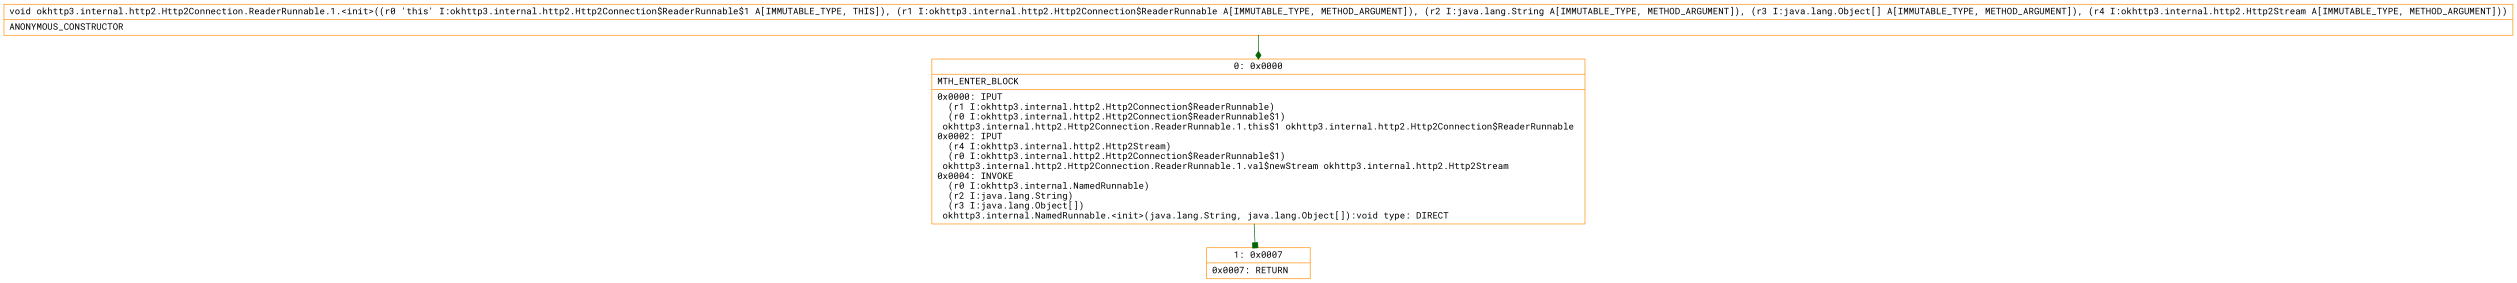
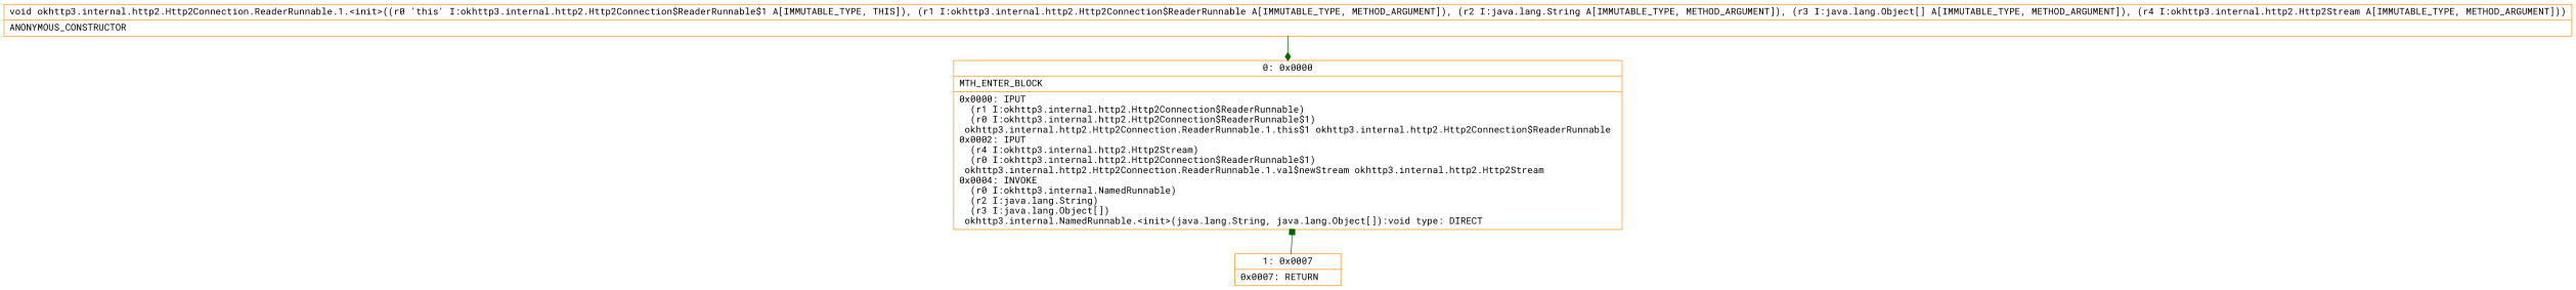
  digraph {
    fontname="Roboto Mono"
    node [shape=record color=darkorange fontname="Roboto Mono"]
    edge [color=darkgreen fontname="Roboto Mono"]
    n1 [label="{0\:\ 0x0000|MTH_ENTER_BLOCK\l|0x0000: IPUT  \l  (r1 I:okhttp3.internal.http2.Http2Connection$ReaderRunnable)\l  (r0 I:okhttp3.internal.http2.Http2Connection$ReaderRunnable$1)\l okhttp3.internal.http2.Http2Connection.ReaderRunnable.1.this$1 okhttp3.internal.http2.Http2Connection$ReaderRunnable \l0x0002: IPUT  \l  (r4 I:okhttp3.internal.http2.Http2Stream)\l  (r0 I:okhttp3.internal.http2.Http2Connection$ReaderRunnable$1)\l okhttp3.internal.http2.Http2Connection.ReaderRunnable.1.val$newStream okhttp3.internal.http2.Http2Stream \l0x0004: INVOKE  \l  (r0 I:okhttp3.internal.NamedRunnable)\l  (r2 I:java.lang.String)\l  (r3 I:java.lang.Object[])\l okhttp3.internal.NamedRunnable.\<init\>(java.lang.String, java.lang.Object[]):void type: DIRECT \l}"]
    n2 [label="{1\:\ 0x0007|0x0007: RETURN   \l}"]
    n3 [label="{void okhttp3.internal.http2.Http2Connection.ReaderRunnable.1.\<init\>((r0 'this' I:okhttp3.internal.http2.Http2Connection$ReaderRunnable$1 A[IMMUTABLE_TYPE, THIS]), (r1 I:okhttp3.internal.http2.Http2Connection$ReaderRunnable A[IMMUTABLE_TYPE, METHOD_ARGUMENT]), (r2 I:java.lang.String A[IMMUTABLE_TYPE, METHOD_ARGUMENT]), (r3 I:java.lang.Object[] A[IMMUTABLE_TYPE, METHOD_ARGUMENT]), (r4 I:okhttp3.internal.http2.Http2Stream A[IMMUTABLE_TYPE, METHOD_ARGUMENT]))  | ANONYMOUS_CONSTRUCTOR\l}"]
-   n1 -> n2 [arrowhead=box]
+   n2 -> n1 [arrowhead=box]
    n3 -> n1 [arrowhead=diamond]
  }
